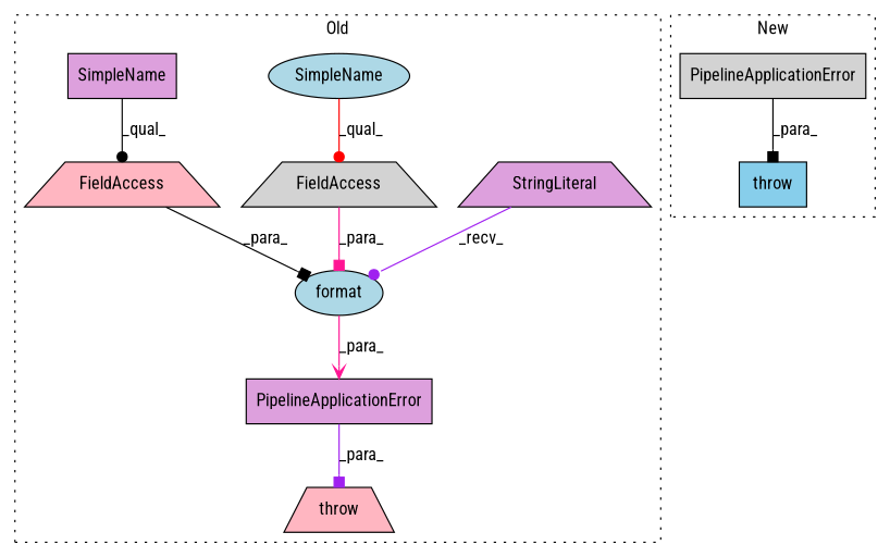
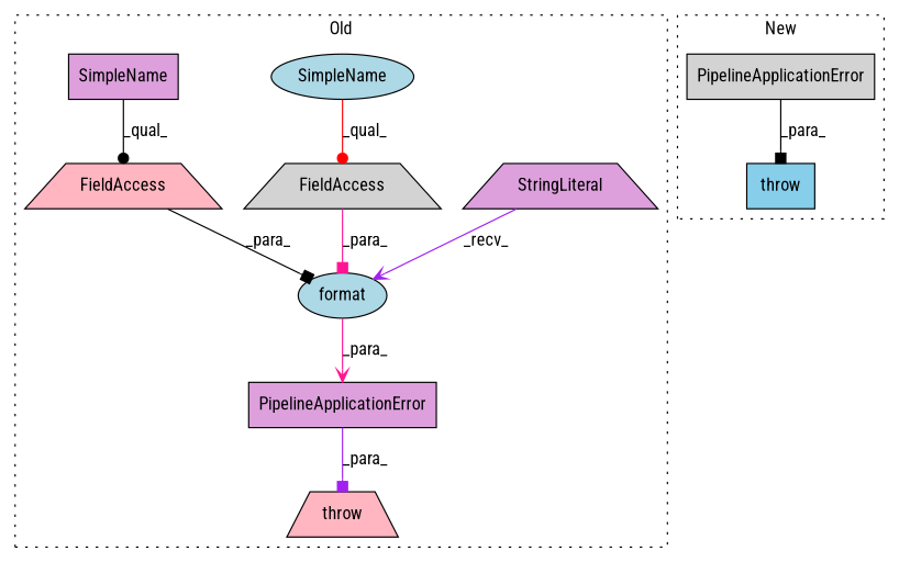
  digraph {
    fontname="Roboto Condensed"
    node [a=32 l=6 s=14707 shape=trapezium style=filled fillcolor=plum fontname="Roboto Condensed"]
    edge [color=black arrowhead=box fontname="Roboto Condensed"]
    n1 [l="7,1" label=format s="14684,14721" shape=ellipse fillcolor=lightblue]
    n2 [a=53 label=throw s=14587 fillcolor=lightpink]
    n3 [l="25,1" label=PipelineApplicationError s="14593,14722" shape=box]
    n4 [a=45 l=65 label=StringLiteral s=14618]
    n5 [a=22 l=14 label=FieldAccess fillcolor=lightpink]
    n6 [a=22 l=15 label=FieldAccess s=14691 fillcolor=lightgrey]
    n7 [a=42 l=4 label=SimpleName s=14691 shape=ellipse fillcolor=lightblue]
    n8 [a=42 l=4 label=SimpleName shape=box]
    n9 [l=26 label=PipelineApplicationError s=13726 shape=box fillcolor=lightgrey]
    n10 [a=53 label=throw s=13720 shape=box fillcolor=skyblue]
    subgraph cluster_1 {
      label=Old
      style=dotted
      n1
      n2
      n3
      n4
      n5
      n6
      n7
      n8
    }
    subgraph cluster_2 {
      label=New
      style=dotted
      n9
      n10
    }
    n1 -> n3 [label=_para_ color=deeppink arrowhead=vee]
    n3 -> n2 [label=_para_ color=purple]
-   n4 -> n1 [label=_recv_ color=purple arrowhead=dot]
+   n4 -> n1 [label=_recv_ color=purple arrowhead=vee]
    n5 -> n1 [label=_para_]
    n6 -> n1 [label=_para_ color=deeppink]
    n7 -> n6 [label=_qual_ color=red arrowhead=dot]
    n8 -> n5 [label=_qual_ arrowhead=dot]
    n9 -> n10 [label=_para_]
  }
